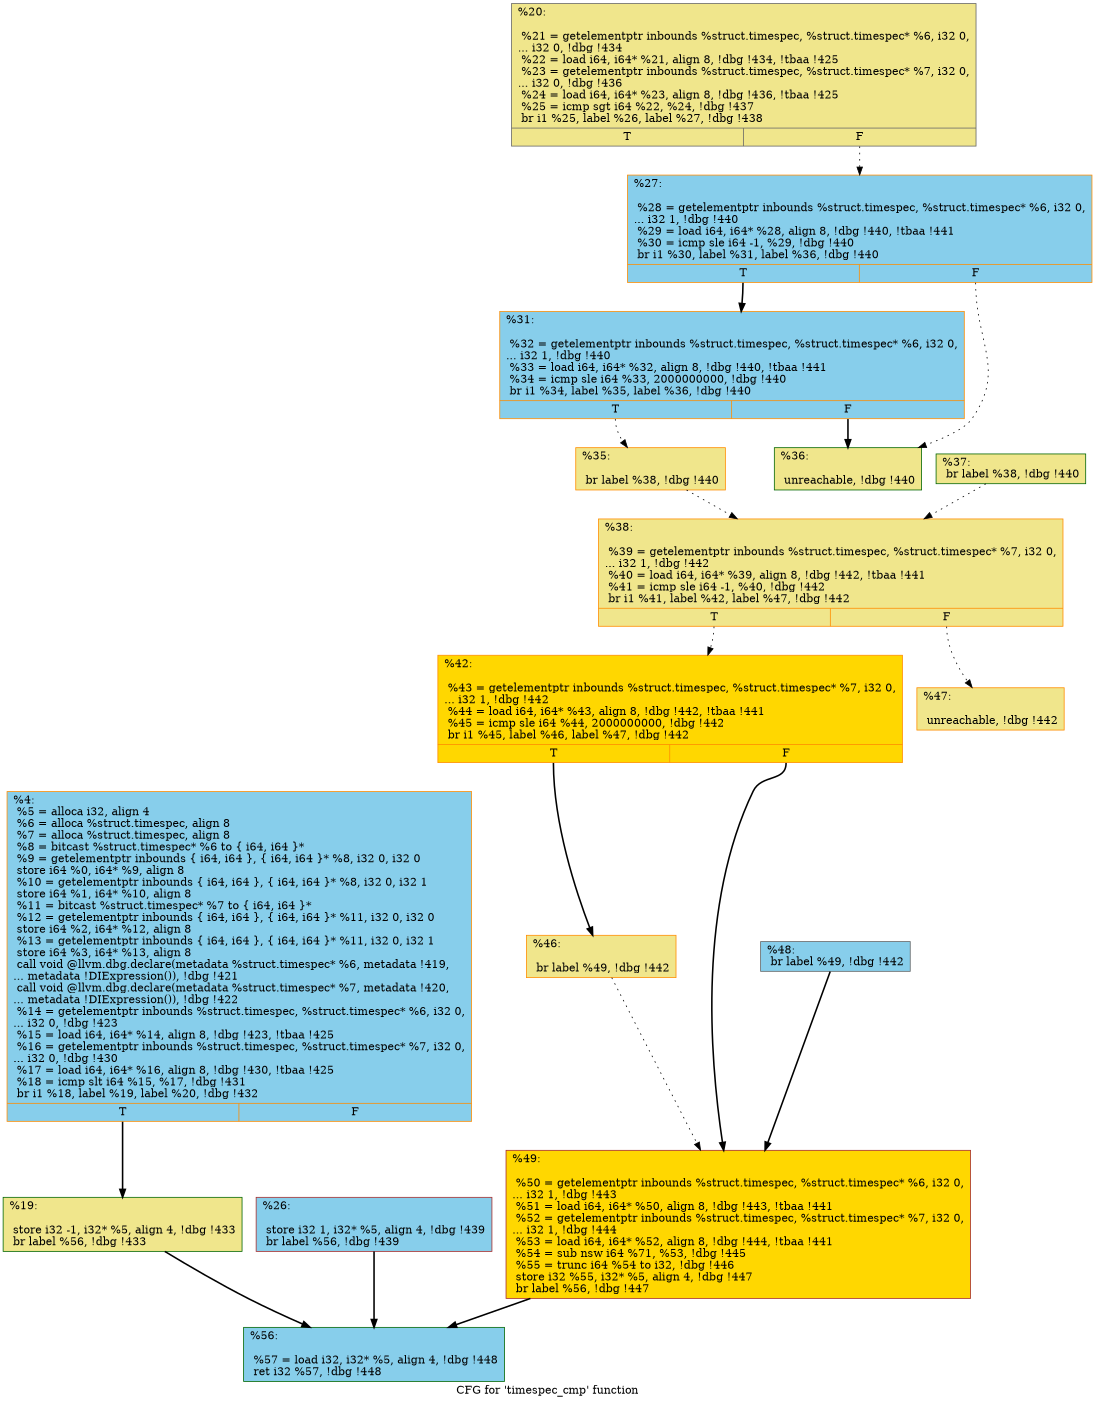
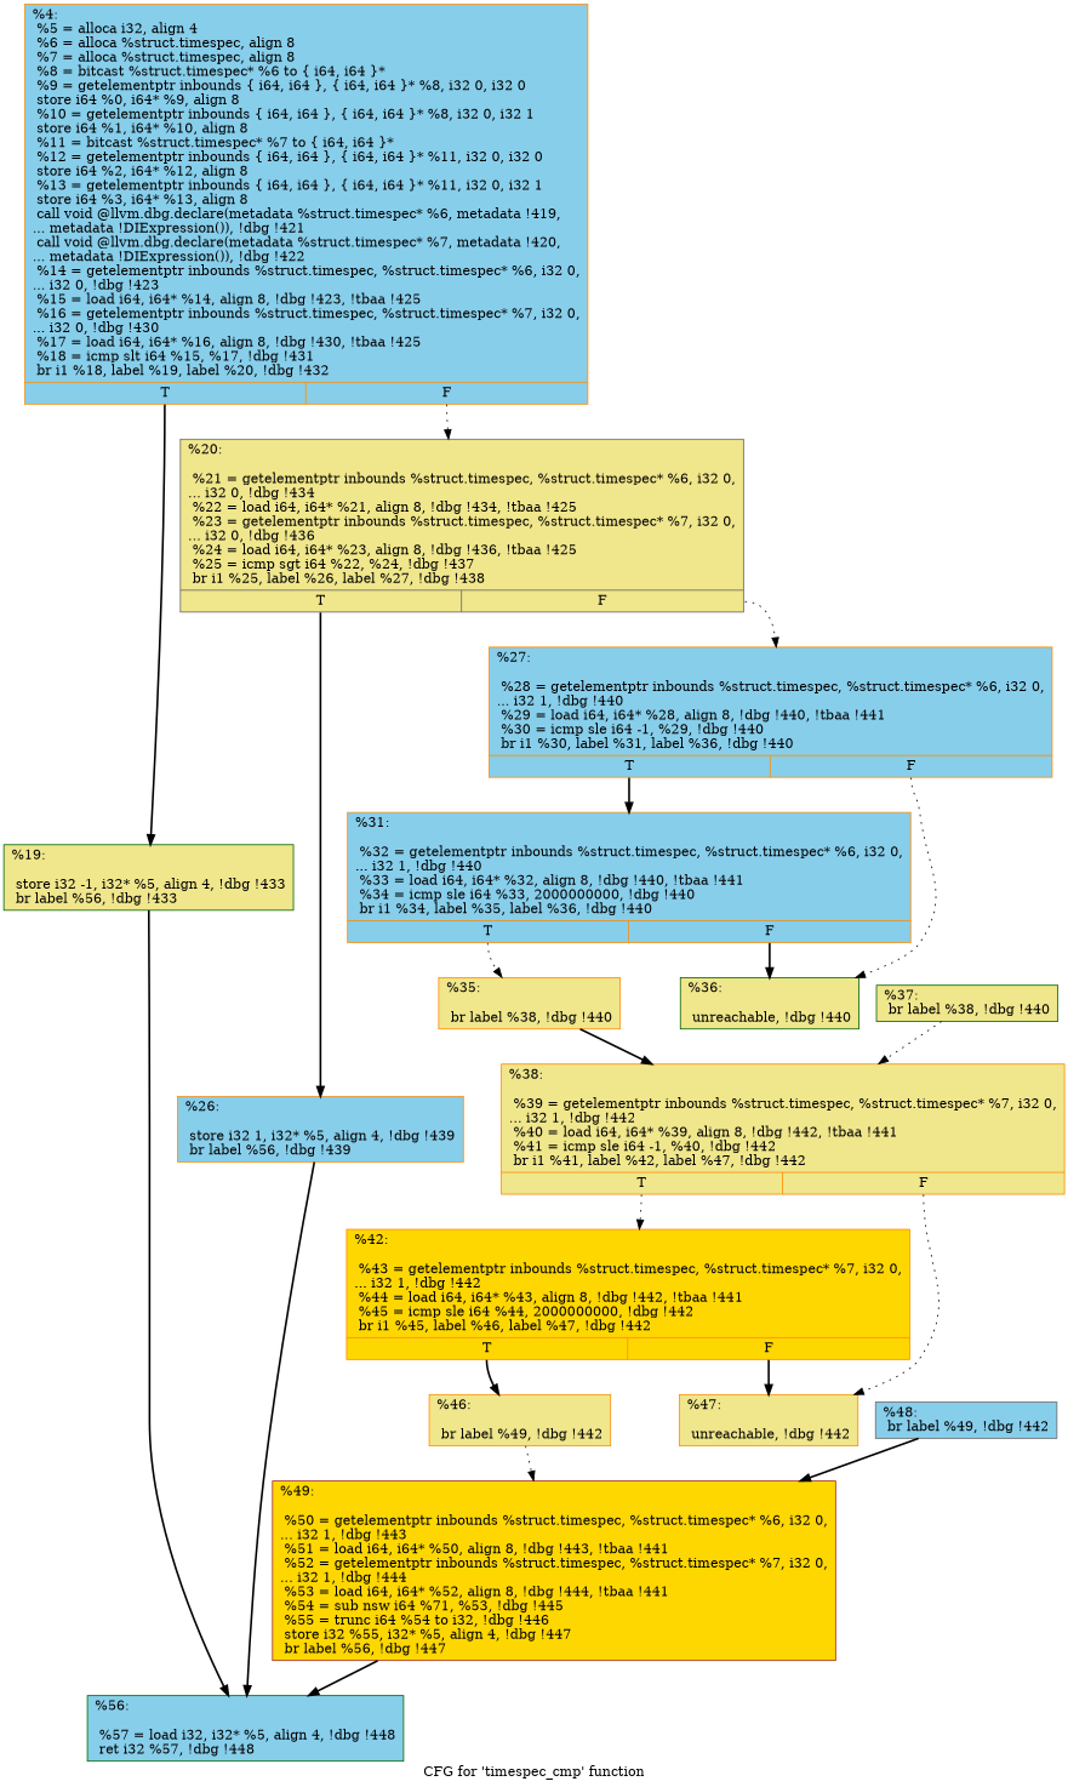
  digraph {
    label="CFG for 'timespec_cmp' function"
    node [color=darkorange fillcolor=khaki shape=record style=filled]
    edge [style=bold]
    n1 [fillcolor=skyblue label="{%4:\l  %5 = alloca i32, align 4\l  %6 = alloca %struct.timespec, align 8\l  %7 = alloca %struct.timespec, align 8\l  %8 = bitcast %struct.timespec* %6 to \{ i64, i64 \}*\l  %9 = getelementptr inbounds \{ i64, i64 \}, \{ i64, i64 \}* %8, i32 0, i32 0\l  store i64 %0, i64* %9, align 8\l  %10 = getelementptr inbounds \{ i64, i64 \}, \{ i64, i64 \}* %8, i32 0, i32 1\l  store i64 %1, i64* %10, align 8\l  %11 = bitcast %struct.timespec* %7 to \{ i64, i64 \}*\l  %12 = getelementptr inbounds \{ i64, i64 \}, \{ i64, i64 \}* %11, i32 0, i32 0\l  store i64 %2, i64* %12, align 8\l  %13 = getelementptr inbounds \{ i64, i64 \}, \{ i64, i64 \}* %11, i32 0, i32 1\l  store i64 %3, i64* %13, align 8\l  call void @llvm.dbg.declare(metadata %struct.timespec* %6, metadata !419,\l... metadata !DIExpression()), !dbg !421\l  call void @llvm.dbg.declare(metadata %struct.timespec* %7, metadata !420,\l... metadata !DIExpression()), !dbg !422\l  %14 = getelementptr inbounds %struct.timespec, %struct.timespec* %6, i32 0,\l... i32 0, !dbg !423\l  %15 = load i64, i64* %14, align 8, !dbg !423, !tbaa !425\l  %16 = getelementptr inbounds %struct.timespec, %struct.timespec* %7, i32 0,\l... i32 0, !dbg !430\l  %17 = load i64, i64* %16, align 8, !dbg !430, !tbaa !425\l  %18 = icmp slt i64 %15, %17, !dbg !431\l  br i1 %18, label %19, label %20, !dbg !432\l|{<s0>T|<s1>F}}"]
    n2 [color=darkgreen label="{%19:\l\l  store i32 -1, i32* %5, align 4, !dbg !433\l  br label %56, !dbg !433\l}"]
    n3 [color=gray40 label="{%20:\l\l  %21 = getelementptr inbounds %struct.timespec, %struct.timespec* %6, i32 0,\l... i32 0, !dbg !434\l  %22 = load i64, i64* %21, align 8, !dbg !434, !tbaa !425\l  %23 = getelementptr inbounds %struct.timespec, %struct.timespec* %7, i32 0,\l... i32 0, !dbg !436\l  %24 = load i64, i64* %23, align 8, !dbg !436, !tbaa !425\l  %25 = icmp sgt i64 %22, %24, !dbg !437\l  br i1 %25, label %26, label %27, !dbg !438\l|{<s0>T|<s1>F}}"]
    n4 [color=darkgreen fillcolor=skyblue label="{%56:\l\l  %57 = load i32, i32* %5, align 4, !dbg !448\l  ret i32 %57, !dbg !448\l}"]
-   n5 [color=brown fillcolor=skyblue label="{%26:\l\l  store i32 1, i32* %5, align 4, !dbg !439\l  br label %56, !dbg !439\l}"]
+   n5 [fillcolor=skyblue label="{%26:\l\l  store i32 1, i32* %5, align 4, !dbg !439\l  br label %56, !dbg !439\l}"]
    n6 [fillcolor=skyblue label="{%27:\l\l  %28 = getelementptr inbounds %struct.timespec, %struct.timespec* %6, i32 0,\l... i32 1, !dbg !440\l  %29 = load i64, i64* %28, align 8, !dbg !440, !tbaa !441\l  %30 = icmp sle i64 -1, %29, !dbg !440\l  br i1 %30, label %31, label %36, !dbg !440\l|{<s0>T|<s1>F}}"]
    n7 [fillcolor=skyblue label="{%31:\l\l  %32 = getelementptr inbounds %struct.timespec, %struct.timespec* %6, i32 0,\l... i32 1, !dbg !440\l  %33 = load i64, i64* %32, align 8, !dbg !440, !tbaa !441\l  %34 = icmp sle i64 %33, 2000000000, !dbg !440\l  br i1 %34, label %35, label %36, !dbg !440\l|{<s0>T|<s1>F}}"]
    n8 [color=darkgreen label="{%36:\l\l  unreachable, !dbg !440\l}"]
    n9 [label="{%35:\l\l  br label %38, !dbg !440\l}"]
    n10 [label="{%38:\l\l  %39 = getelementptr inbounds %struct.timespec, %struct.timespec* %7, i32 0,\l... i32 1, !dbg !442\l  %40 = load i64, i64* %39, align 8, !dbg !442, !tbaa !441\l  %41 = icmp sle i64 -1, %40, !dbg !442\l  br i1 %41, label %42, label %47, !dbg !442\l|{<s0>T|<s1>F}}"]
    n11 [fillcolor=gold label="{%42:\l\l  %43 = getelementptr inbounds %struct.timespec, %struct.timespec* %7, i32 0,\l... i32 1, !dbg !442\l  %44 = load i64, i64* %43, align 8, !dbg !442, !tbaa !441\l  %45 = icmp sle i64 %44, 2000000000, !dbg !442\l  br i1 %45, label %46, label %47, !dbg !442\l|{<s0>T|<s1>F}}"]
    n12 [label="{%47:\l\l  unreachable, !dbg !442\l}"]
    n13 [label="{%46:\l\l  br label %49, !dbg !442\l}"]
    n14 [color=darkgreen label="{%37:                                                  \l  br label %38, !dbg !440\l}"]
    n15 [color=brown fillcolor=gold label="{%49:\l\l  %50 = getelementptr inbounds %struct.timespec, %struct.timespec* %6, i32 0,\l... i32 1, !dbg !443\l  %51 = load i64, i64* %50, align 8, !dbg !443, !tbaa !441\l  %52 = getelementptr inbounds %struct.timespec, %struct.timespec* %7, i32 0,\l... i32 1, !dbg !444\l  %53 = load i64, i64* %52, align 8, !dbg !444, !tbaa !441\l  %54 = sub nsw i64 %71, %53, !dbg !445\l  %55 = trunc i64 %54 to i32, !dbg !446\l  store i32 %55, i32* %5, align 4, !dbg !447\l  br label %56, !dbg !447\l}"]
    n16 [color=gray40 fillcolor=skyblue label="{%48:                                                  \l  br label %49, !dbg !442\l}"]
    n1 -> n2 [tailport=s0]
+   n1 -> n3 [style=dotted tailport=s1]
    n2 -> n4
+   n3 -> n5 [tailport=s0]
    n3 -> n6 [style=dotted tailport=s1]
    n5 -> n4
    n6 -> n7 [tailport=s0]
    n6 -> n8 [style=dotted tailport=s1]
    n7 -> n8 [tailport=s1]
    n7 -> n9 [style=dotted tailport=s0]
-   n9 -> n10 [style=dotted]
+   n9 -> n10
    n10 -> n11 [style=dotted tailport=s0]
    n10 -> n12 [style=dotted tailport=s1]
-   n11 -> n15 [tailport=s1]
+   n11 -> n12 [tailport=s1]
    n11 -> n13 [tailport=s0]
    n13 -> n15 [style=dotted]
    n14 -> n10 [style=dotted]
    n15 -> n4
    n16 -> n15
  }
